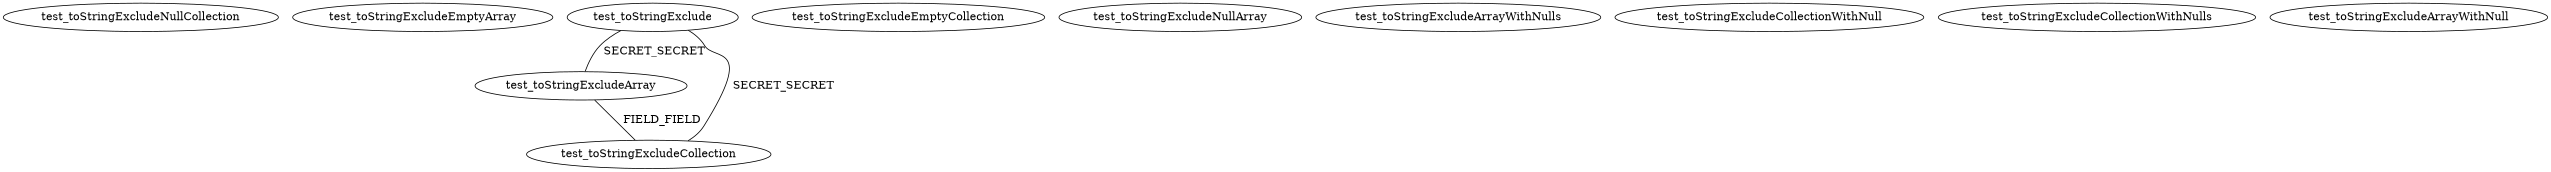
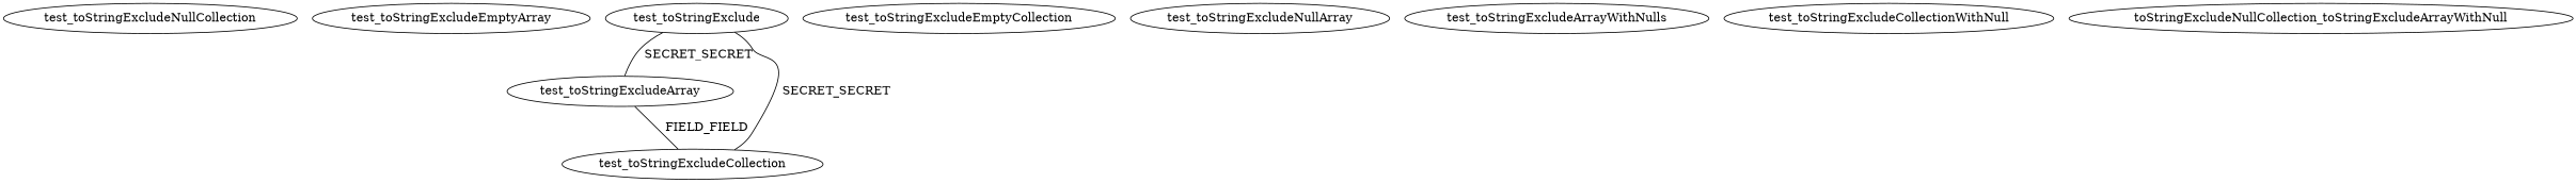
  digraph {
    edge [dir=none]
    test_toStringExcludeNullCollection
    test_toStringExcludeEmptyArray
    test_toStringExclude
    test_toStringExcludeArray
    test_toStringExcludeCollection
    test_toStringExcludeEmptyCollection
    test_toStringExcludeNullArray
    test_toStringExcludeArrayWithNulls
    test_toStringExcludeCollectionWithNull
-   test_toStringExcludeCollectionWithNulls
-   test_toStringExcludeArrayWithNull
+   test_toStringExcludeArrayWithNull [label=toStringExcludeNullCollection_toStringExcludeArrayWithNull]
    test_toStringExclude -> test_toStringExcludeArray [label=" SECRET_SECRET"]
    test_toStringExclude -> test_toStringExcludeCollection [label=" SECRET_SECRET"]
    test_toStringExcludeArray -> test_toStringExcludeCollection [label=" FIELD_FIELD"]
  }
